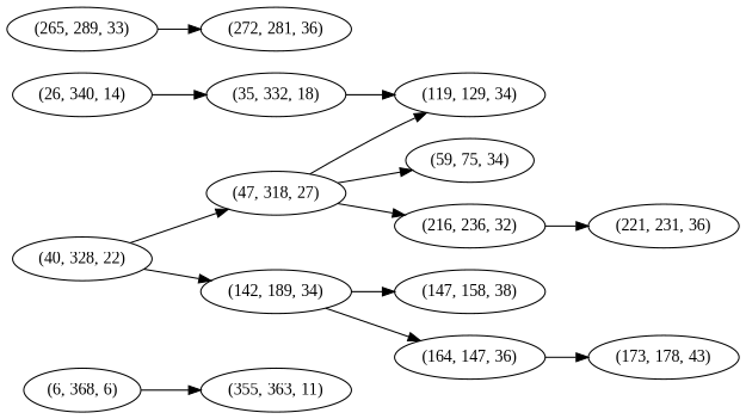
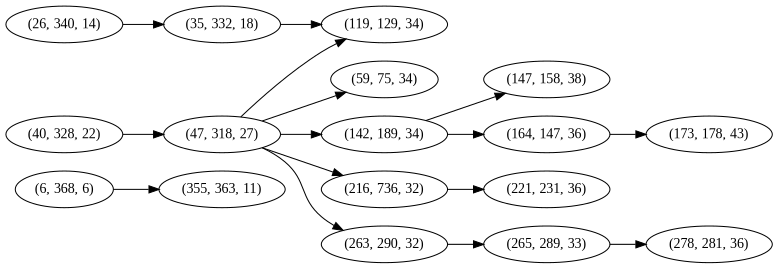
  digraph {
    fontname="Liberation Serif"
    rankdir=LR
    node [fontname="Liberation Serif"]
    edge [fontname="Liberation Serif"]
    "(6, 368, 6)"
    "(355, 363, 11)"
    "(26, 340, 14)"
    "(35, 332, 18)"
    "(119, 129, 34)"
    "(40, 328, 22)"
    "(47, 318, 27)"
    "(59, 75, 34)"
    "(142, 189, 34)"
-   "(216, 236, 32)"
+   "(216, 236, 32)" [label="(216, 736, 32)"]
+   "(263, 290, 32)"
    "(147, 158, 38)"
    n13 [label="(164, 147, 36)"]
    "(221, 231, 36)"
    "(265, 289, 33)"
    "(173, 178, 43)"
-   "(272, 281, 36)"
+   "(272, 281, 36)" [label="(278, 281, 36)"]
    "(6, 368, 6)" -> "(355, 363, 11)"
    "(26, 340, 14)" -> "(35, 332, 18)"
    "(35, 332, 18)" -> "(119, 129, 34)"
    "(40, 328, 22)" -> "(47, 318, 27)"
    "(47, 318, 27)" -> "(119, 129, 34)"
    "(47, 318, 27)" -> "(59, 75, 34)"
-   "(40, 328, 22)" -> "(142, 189, 34)"
+   "(47, 318, 27)" -> "(142, 189, 34)"
    "(47, 318, 27)" -> "(216, 236, 32)"
+   "(47, 318, 27)" -> "(263, 290, 32)"
    "(142, 189, 34)" -> "(147, 158, 38)"
    "(142, 189, 34)" -> n13
    "(216, 236, 32)" -> "(221, 231, 36)"
+   "(263, 290, 32)" -> "(265, 289, 33)"
    n13 -> "(173, 178, 43)"
    "(265, 289, 33)" -> "(272, 281, 36)"
  }
